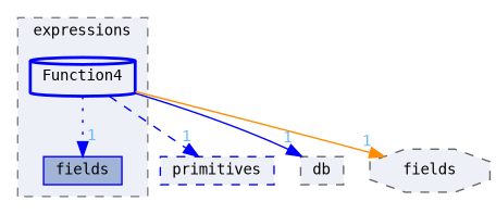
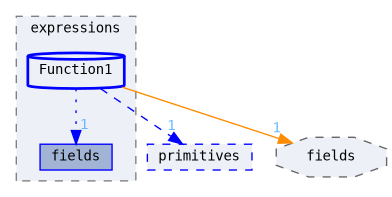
  digraph {
    compound=true
    fontname="DejaVu Sans Mono"
    node [color=blue fillcolor="#edf0f7" fontname="DejaVu Sans Mono" fontsize=10 shape=box style="filled,dashed"]
    edge [color=blue fontcolor=steelblue1 fontname="DejaVu Sans Mono" fontsize=10 headlabel=1 labeldistance=1.5 labelfontname=Helvetica labelfontsize=10 style=solid]
    n1 [fillcolor="#a2b4d6" height=0.2 label=fields style=filled width=0.4]
-   n2 [height=0.2 label=Function4 shape=cylinder style="filled,bold" width=0.4]
+   n2 [height=0.2 label=Function1 shape=cylinder style="filled,bold" width=0.4]
    n3 [height=0.2 label=primitives width=0.4]
-   n4 [color=gray40 height=0.2 label=db width=0.4]
    n5 [color=gray40 height=0.2 label=fields shape=octagon width=0.4]
    subgraph cluster_1 {
      bgcolor="#edf0f7"
      fontsize=10
      label=expressions
      pencolor=grey50
      style="filled,dashed"
      n1
      n2
    }
    n2 -> n1 [style=dotted]
    n2 -> n3 [style=dashed]
-   n2 -> n4
    n2 -> n5 [color=darkorange]
  }
